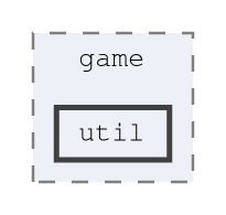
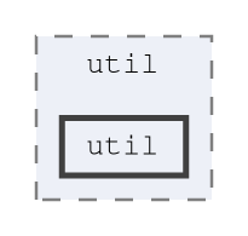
  digraph {
    compound=true
    n1 [color=grey25 fillcolor="#edf0f7" fontname=FreeMono fontsize=10 height=0.2 label=util shape=box style="filled,bold" width=0.4]
    subgraph cluster_1 {
      bgcolor="#edf0f7"
      fontname=FreeMono
      fontsize=10
-     label=game
+     label=util
      pencolor=grey50
      style="filled,dashed"
      n1
    }
  }
